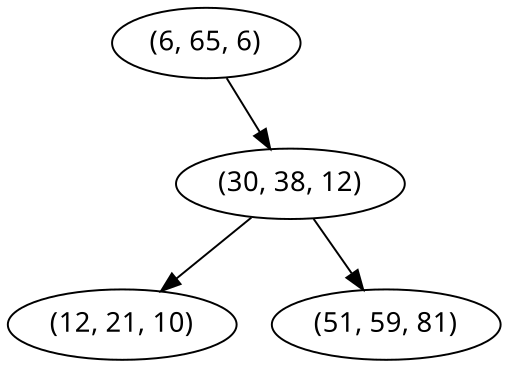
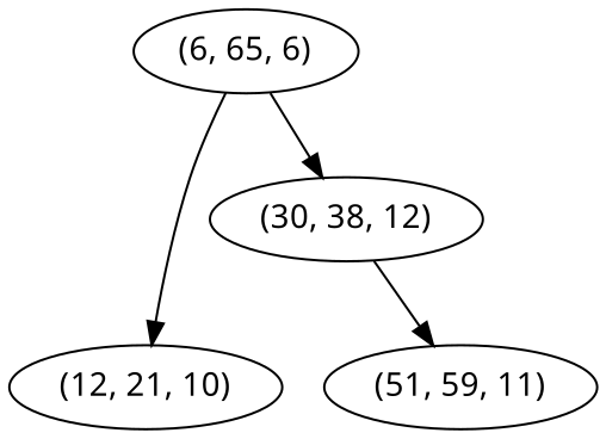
  digraph {
    fontname="Noto Sans"
    node [fontname="Noto Sans"]
    edge [fontname="Noto Sans"]
    "(6, 65, 6)"
    "(12, 21, 10)"
    "(30, 38, 12)"
-   "(51, 59, 11)" [label="(51, 59, 81)"]
-   "(30, 38, 12)" -> "(12, 21, 10)"
+   "(51, 59, 11)"
+   "(6, 65, 6)" -> "(12, 21, 10)"
    "(6, 65, 6)" -> "(30, 38, 12)"
    "(30, 38, 12)" -> "(51, 59, 11)"
  }
